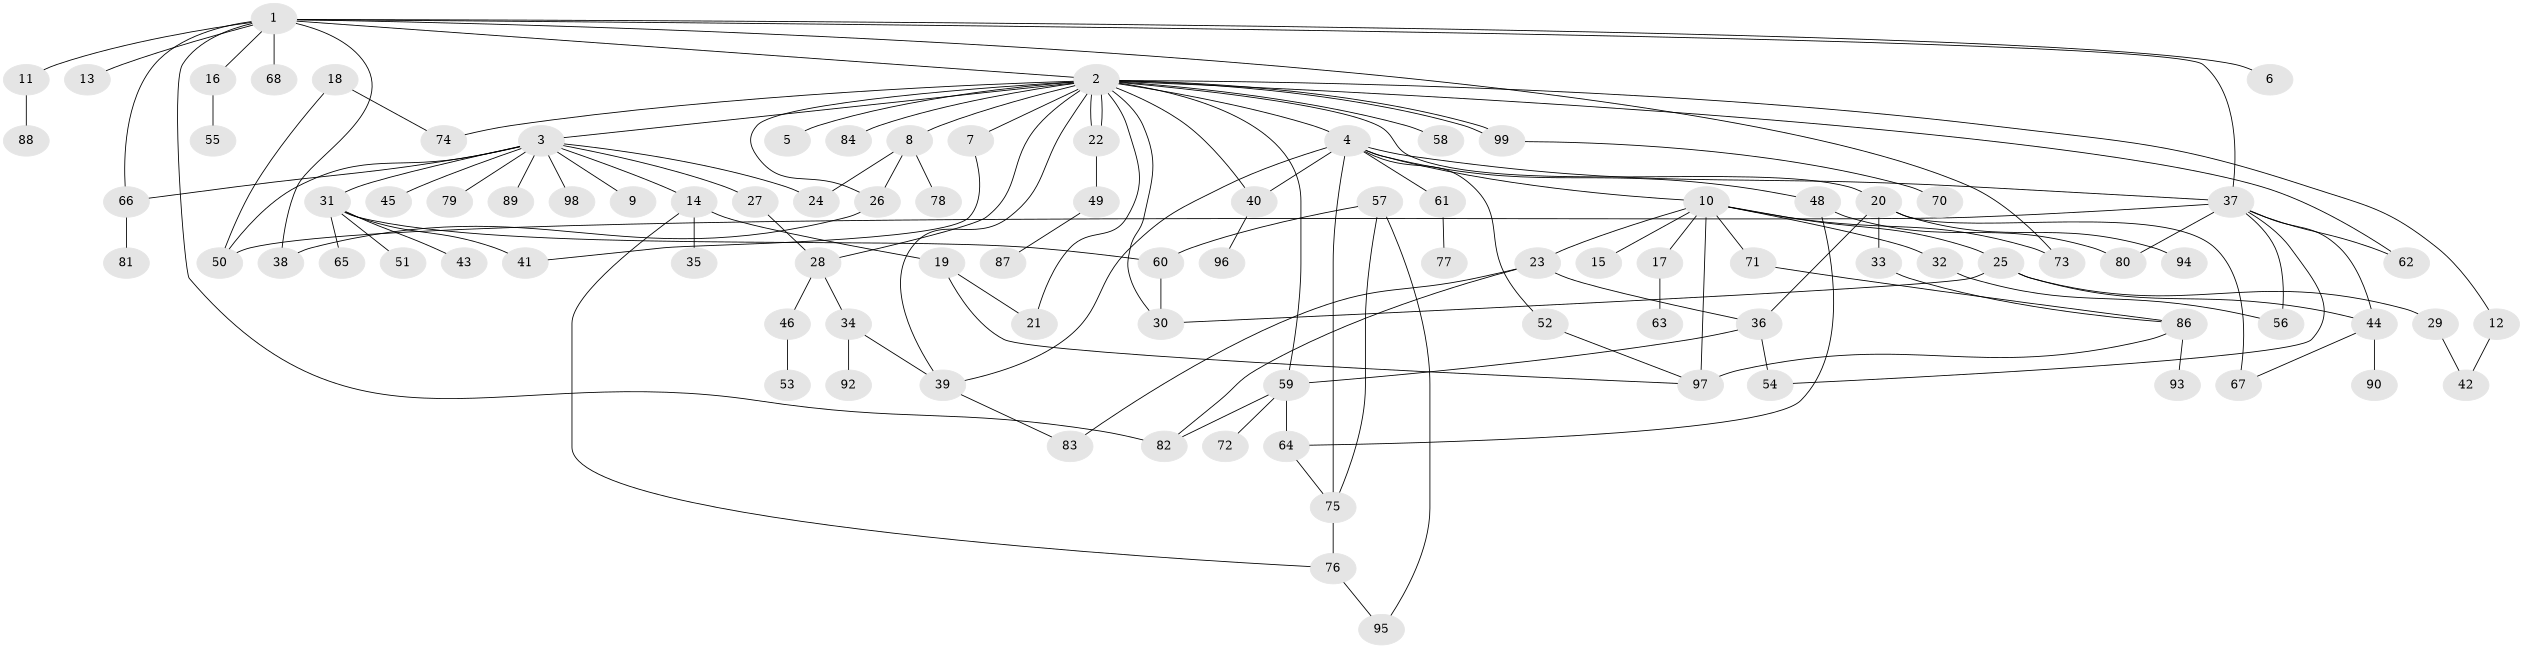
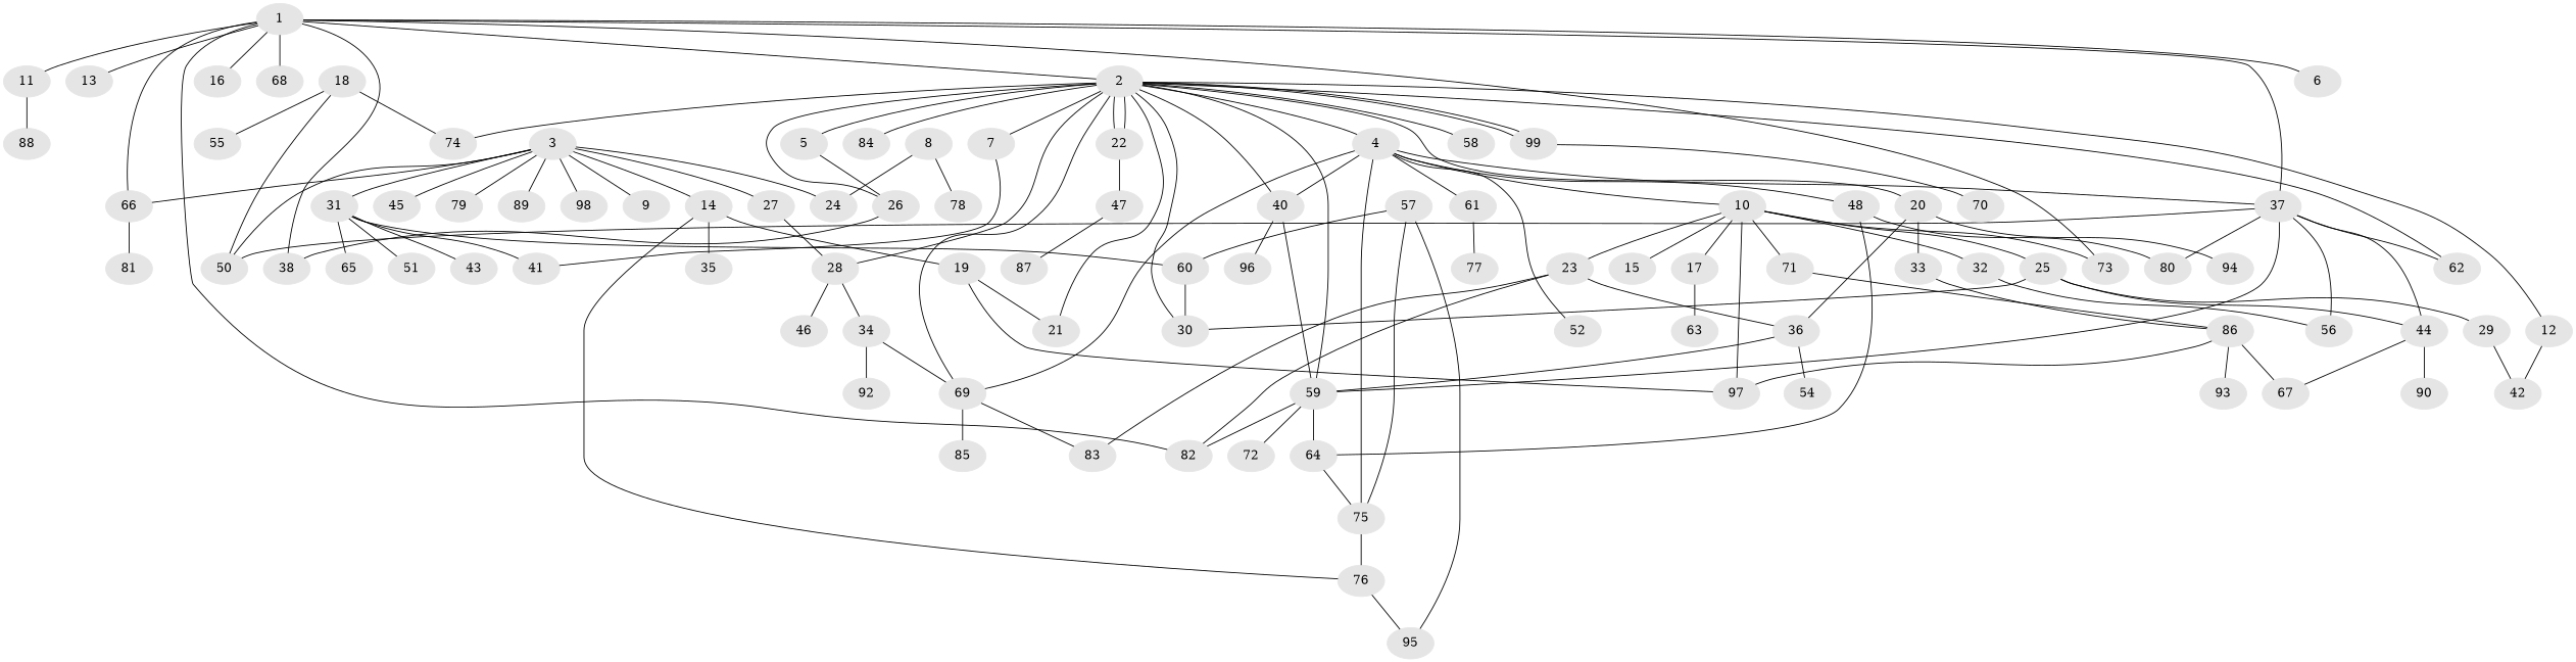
  graph {
    node [color=gray90 style=filled]
    1
    2
    6
    11
    13
    16
    37
    38
    66
    68
    73
    82
    3
    4
    5
    7
    8
    12
    20
    21
    22
    26
    28
    30
-   39
+   39 [label=69]
    40
    n27 [label=99]
    58
    59
    62
    74
    84
    88
    50
    44
    56
    54
    80
    81
    9
    14
    24
    27
    31
    45
    79
    89
    n48 [label=98]
    10
    48
    52
    61
    75
    41
    78
    42
    33
    36
    67
    94
-   47 [label=49]
+   47
    46
    34
    83
+   85
    96
-   53
    70
    64
    72
    19
    35
    76
    18
    55
    43
    51
    60
    65
    15
    17
    23
    25
    32
    71
    97
    77
    63
    29
    86
    95
    87
    57
    90
    92
    93
    1 -- 2
    1 -- 6
    1 -- 11
    1 -- 13
    1 -- 16
    1 -- 37
    1 -- 38
    1 -- 66
    1 -- 68
    1 -- 73
    1 -- 82
-   2 -- 3
    2 -- 4
    2 -- 5
    2 -- 7
-   2 -- 8
    2 -- 12
    2 -- 20
    2 -- 21
    2 -- 22
    2 -- 22
    2 -- 26
    2 -- 28
    2 -- 30
    2 -- 39
    2 -- 40
    2 -- n27
    2 -- n27
    2 -- 58
    2 -- 59
    2 -- 62
    2 -- 74
    2 -- 84
    11 -- 88
    37 -- 62
    37 -- 50
    37 -- 44
    37 -- 56
-   37 -- 54
+   37 -- 59
    37 -- 80
    66 -- 81
    3 -- 66
    3 -- 50
    3 -- 9
    3 -- 14
    3 -- 24
    3 -- 27
    3 -- 31
    3 -- 45
    3 -- 79
    3 -- 89
    3 -- n48
    4 -- 37
    4 -- 39
    4 -- 40
    4 -- 10
    4 -- 48
    4 -- 52
    4 -- 61
    4 -- 75
    7 -- 41
-   8 -- 26
+   5 -- 26
    8 -- 24
    8 -- 78
    12 -- 42
    20 -- 33
    20 -- 36
-   20 -- 67
+   86 -- 67
    20 -- 94
    22 -- 47
    26 -- 38
    28 -- 46
    28 -- 34
    39 -- 83
+   39 -- 85
+   40 -- 59
    40 -- 96
    n27 -- 70
    59 -- 82
    59 -- 64
    59 -- 72
    44 -- 67
    44 -- 90
    14 -- 19
    14 -- 35
    14 -- 76
    27 -- 28
    31 -- 41
    31 -- 43
    31 -- 51
    31 -- 60
    31 -- 65
    10 -- 73
    10 -- 15
    10 -- 17
    10 -- 23
    10 -- 25
    10 -- 32
    10 -- 71
    10 -- 97
    48 -- 80
    48 -- 64
-   52 -- 97
    61 -- 77
    75 -- 76
    33 -- 86
    36 -- 59
    36 -- 54
    47 -- 87
-   46 -- 53
    34 -- 39
    34 -- 92
    64 -- 75
    19 -- 21
    19 -- 97
    76 -- 95
    18 -- 74
    18 -- 50
-   16 -- 55
+   18 -- 55
    60 -- 30
    17 -- 63
    23 -- 82
    23 -- 36
    23 -- 83
    25 -- 30
    25 -- 44
    25 -- 29
    32 -- 56
    71 -- 86
    29 -- 42
    86 -- 97
    86 -- 93
    57 -- 75
    57 -- 60
    57 -- 95
  }
